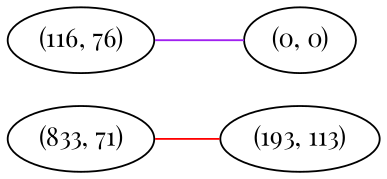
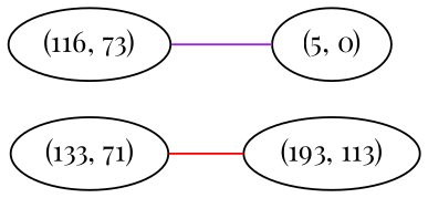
  graph {
    fontname="Playfair Display"
    rankdir=LR
    node [fontname="Playfair Display"]
    edge [fontname="Playfair Display"]
    n1 [label="(193, 113)"]
-   "(133, 71)" [label="(833, 71)"]
-   "(116, 73)" [label="(116, 76)"]
-   "(0, 0)"
+   "(133, 71)"
+   "(116, 73)"
+   "(0, 0)" [label="(5, 0)"]
    "(133, 71)" -- n1 [color=red weight=1]
    "(116, 73)" -- "(0, 0)" [color=purple weight=4]
  }
